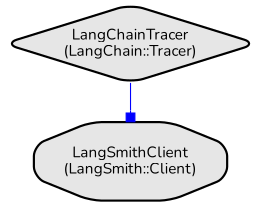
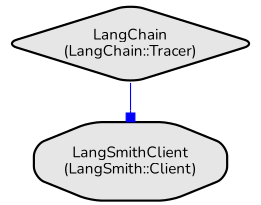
  digraph {
    fontname=Nunito
    node [color=black fillcolor="#E6E6E6" fontname=Nunito style="filled,bold,rounded"]
    n1 [height=1 label="LangSmithClient\n(LangSmith::Client)" shape=octagon]
-   n2 [height=1 label="LangChainTracer\n(LangChain::Tracer)" shape=diamond]
+   n2 [height=1 label="LangChain\n(LangChain::Tracer)" shape=diamond]
    n2 -> n1 [color=blue style=solid arrowhead=box fontname=Nunito]
  }
